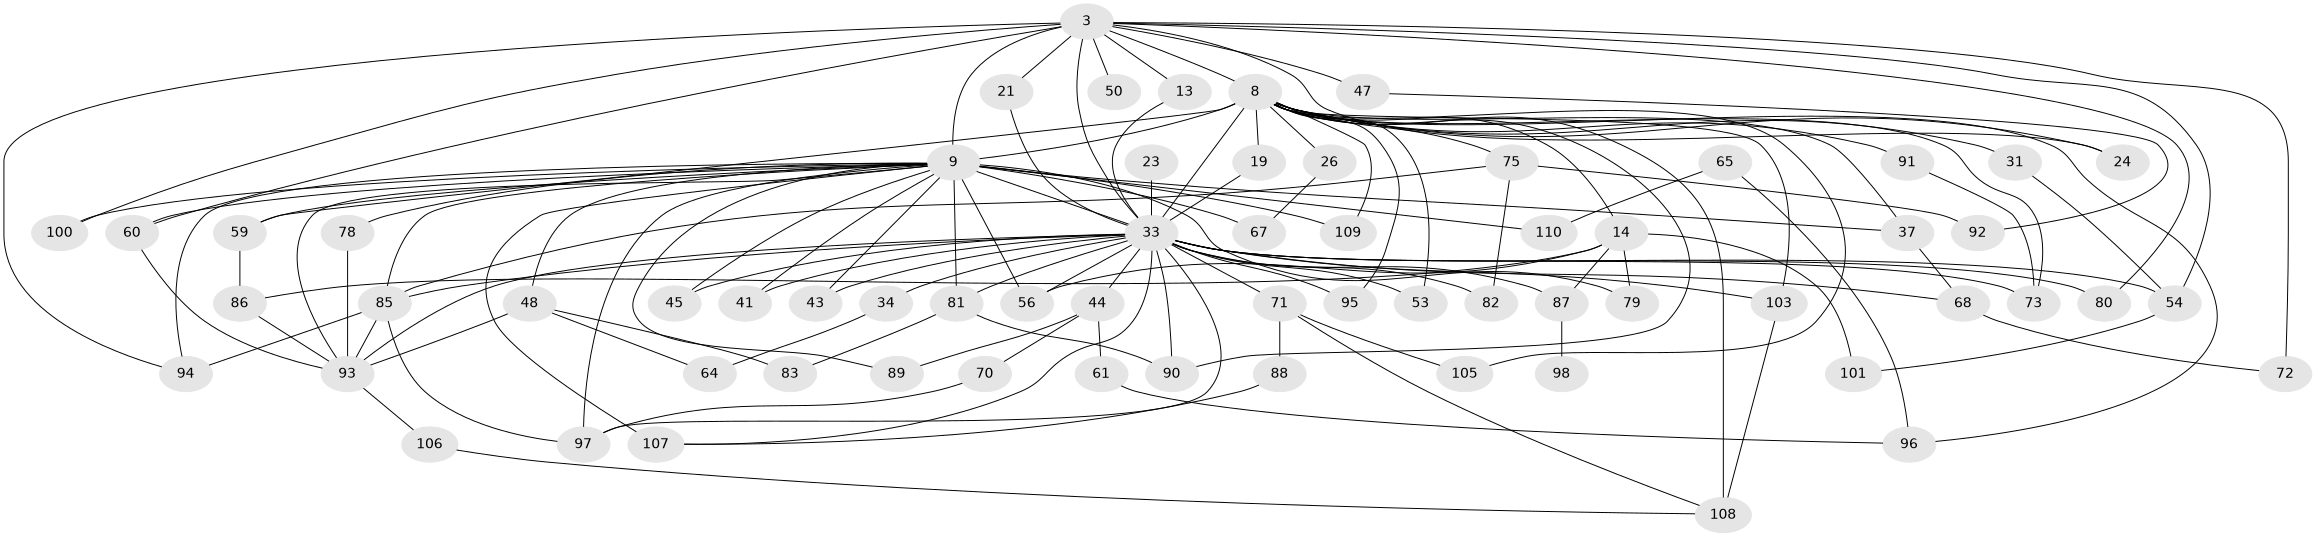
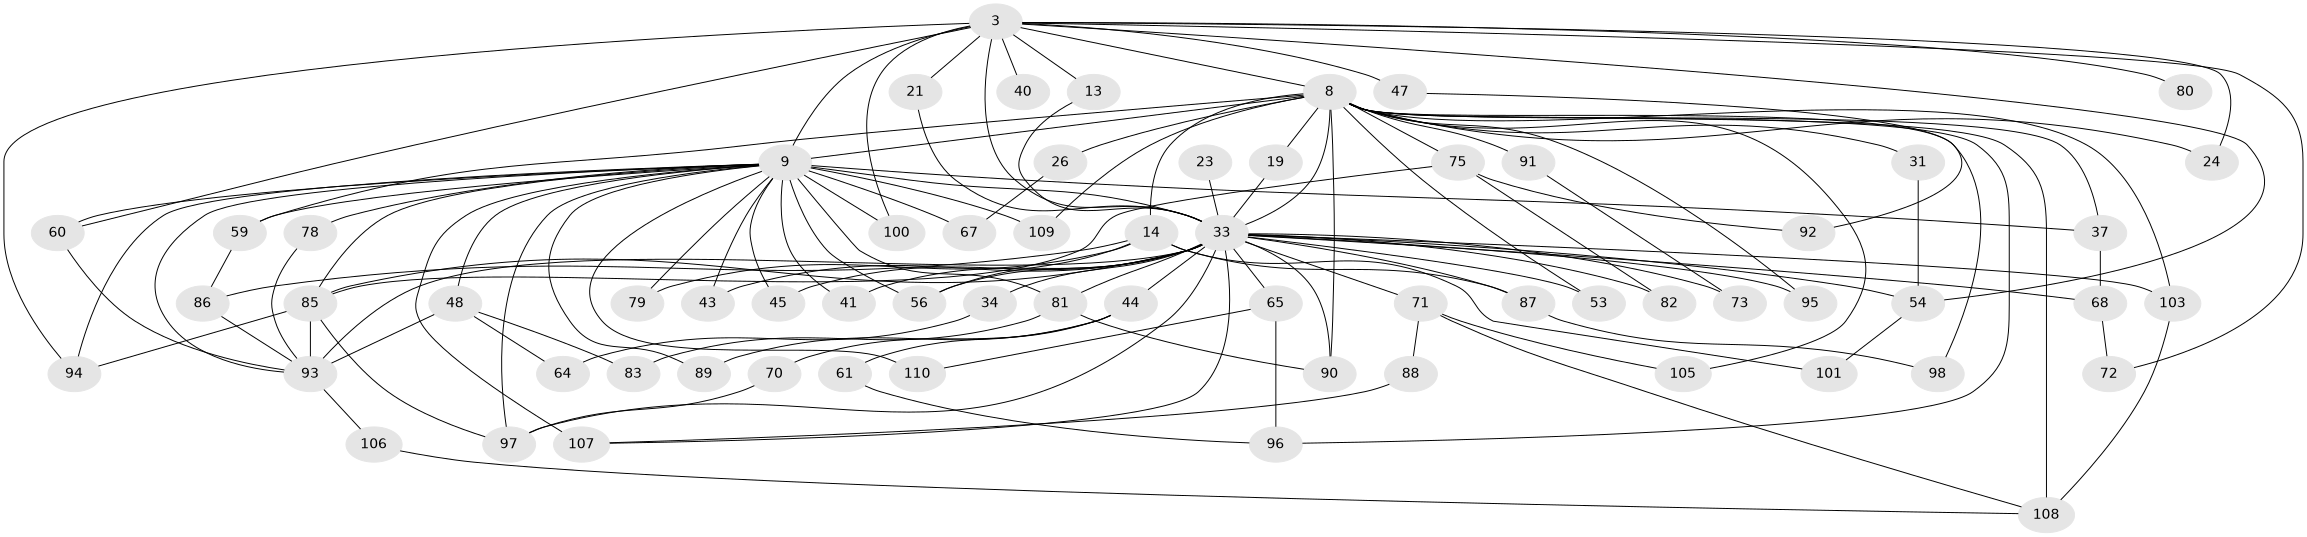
  graph {
    fontname="DejaVu Sans"
    node [color=gray90 fontname="DejaVu Sans" style=filled]
    edge [fontname="DejaVu Sans"]
    3 [super="+2"]
    8 [super="+7+4"]
    9 [super="+5"]
    13
    24
    n6 [label=21]
    33 [super="+30+10+6"]
-   40 [label=50]
+   40
    47
    54 [super="+25"]
    60 [super="+35"]
    72
    80
    94 [super="+55"]
    100
    96 [super="+52"]
    14
    19
    26
    n20 [label=31]
    37
    53
    59 [super="+50"]
    75
    90 [super="+74"]
    91
    95
    98
    103 [super="+63+57"]
    105
    108 [super="+102"]
    109
    41
    43
    45
    48
    56 [super="+38"]
    67 [super="+32"]
    78
    79
    81 [super="+21"]
    85 [super="+66+42"]
    89
    93 [super="+18+31+27"]
    97 [super="+77+62"]
    107 [super="+99"]
    110 [super="+104+46"]
    73
    87
    34
    44 [super="+29"]
    68 [super="+39"]
    71 [super="+69"]
    82
    92
    101
    86 [super="+49"]
    64
    83
    106
    23
    61
    70
    88
    65
    3 -- 8 [weight=6]
    3 -- 9 [weight=4]
    3 -- 13
    3 -- 24
    3 -- n6
    3 -- 33 [weight=7]
    3 -- 40 [weight=2]
    3 -- 47 [weight=2]
    3 -- 54
    3 -- 60
    3 -- 72
    3 -- 80
    3 -- 94
    3 -- 100
    8 -- 9 [weight=6]
    8 -- 24
    8 -- 33 [weight=10]
    8 -- 96
    8 -- 14 [weight=2]
    8 -- 19
    8 -- 26 [weight=2]
    8 -- n20
    8 -- 37
    8 -- 53
    8 -- 59
    8 -- 75
    8 -- 90
    8 -- 91 [weight=2]
    8 -- 95
-   8 -- 73
+   8 -- 98
    8 -- 103 [weight=2]
    8 -- 105
    8 -- 108 [weight=2]
    8 -- 109
    9 -- 33 [weight=6]
    9 -- 60
    9 -- 94
    9 -- 100
    9 -- 37
    9 -- 59
    9 -- 109
    9 -- 41
    9 -- 43
    9 -- 45
    9 -- 48
    9 -- 56
    9 -- 67 [weight=2]
    9 -- 78
    9 -- 79
    9 -- 81
    9 -- 85 [weight=2]
    9 -- 89
    9 -- 93
    9 -- 97 [weight=3]
    9 -- 107 [weight=3]
    9 -- 110 [weight=4]
    13 -- 33
    n6 -- 33
    33 -- 54 [weight=2]
-   33 -- 80
+   33 -- 65
    33 -- 53
    33 -- 90 [weight=3]
    33 -- 95
    33 -- 103 [weight=4]
    33 -- 41
    33 -- 43
    33 -- 45
    33 -- 56
    33 -- 81
    33 -- 85 [weight=3]
    33 -- 93 [weight=5]
    33 -- 97
    33 -- 107
    33 -- 73
    33 -- 87
    33 -- 34
    33 -- 44 [weight=3]
    33 -- 68 [weight=2]
    33 -- 71 [weight=3]
    33 -- 82
    47 -- 92
    54 -- 101
    60 -- 93
    14 -- 56
    14 -- 79
    14 -- 87
    14 -- 101
    14 -- 86
    19 -- 33
    26 -- 67
    n20 -- 54
    37 -- 68
    59 -- 86
    75 -- 85
    75 -- 82
    75 -- 92
    91 -- 73
    103 -- 108
    48 -- 93
    48 -- 64
    48 -- 83
    78 -- 93
    81 -- 90
    81 -- 83
    85 -- 94
    85 -- 93
    85 -- 97
    93 -- 106
    87 -- 98
    34 -- 64
    44 -- 89
    44 -- 61
    44 -- 70
    68 -- 72
    71 -- 105
    71 -- 108
    71 -- 88
    86 -- 93 [weight=2]
    106 -- 108
    23 -- 33 [weight=2]
    61 -- 96
    70 -- 97
    88 -- 107
    65 -- 96
    65 -- 110
  }
